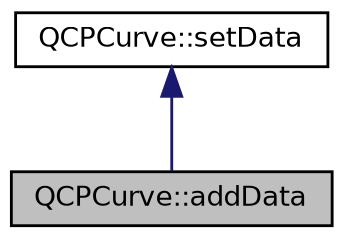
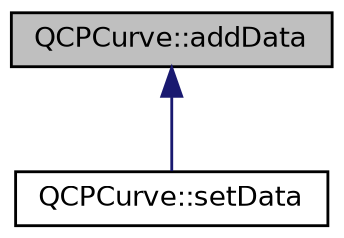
  digraph {
    rankdir=TB
    node [color=black fontname=Helvetica fontsize=10 shape=record style=filled]
    n1 [fillcolor=grey75 fontcolor=black height=0.2 label="QCPCurve::addData" width=0.4]
    n2 [fillcolor=white height=0.2 label="QCPCurve::setData" width=0.4]
-   n2 -> n1 [color=midnightblue dir=back fontname=Helvetica fontsize=10 labelfontname=Helvetica labelfontsize=10 style=solid]
+   n1 -> n2 [color=midnightblue dir=back fontname=Helvetica fontsize=10 labelfontname=Helvetica labelfontsize=10 style=solid]
  }
